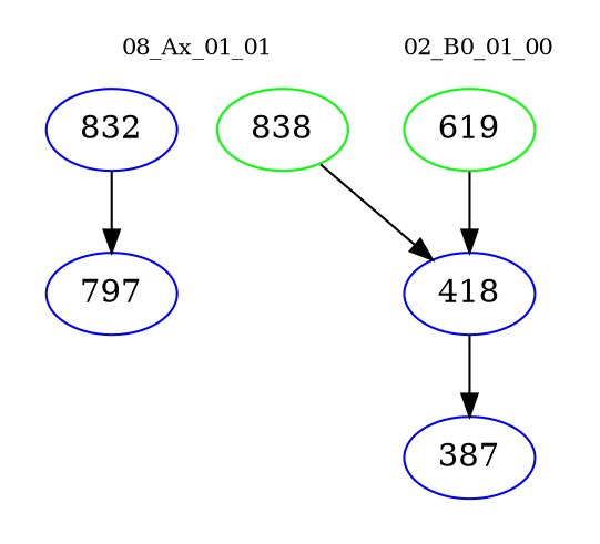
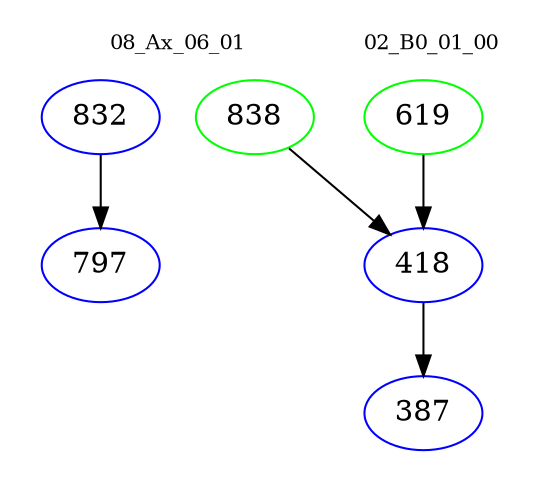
  digraph {
    node [color=blue]
    edge [color=black]
    n1 [color=green label=838]
    n2 [label=832]
    n3 [label=797]
    n4 [color=green label=619]
    n5 [label=418]
    n6 [label=387]
    subgraph cluster_1 {
      color=white
      fontsize=10
-     label="08_Ax_01_01"
+     label="08_Ax_06_01"
      n1
      n2
      n3
    }
    subgraph cluster_2 {
      color=white
      fontsize=10
      label="02_B0_01_00"
      n4
      n5
      n6
    }
    n1 -> n5
    n2 -> n3
    n4 -> n5
    n5 -> n6
  }
